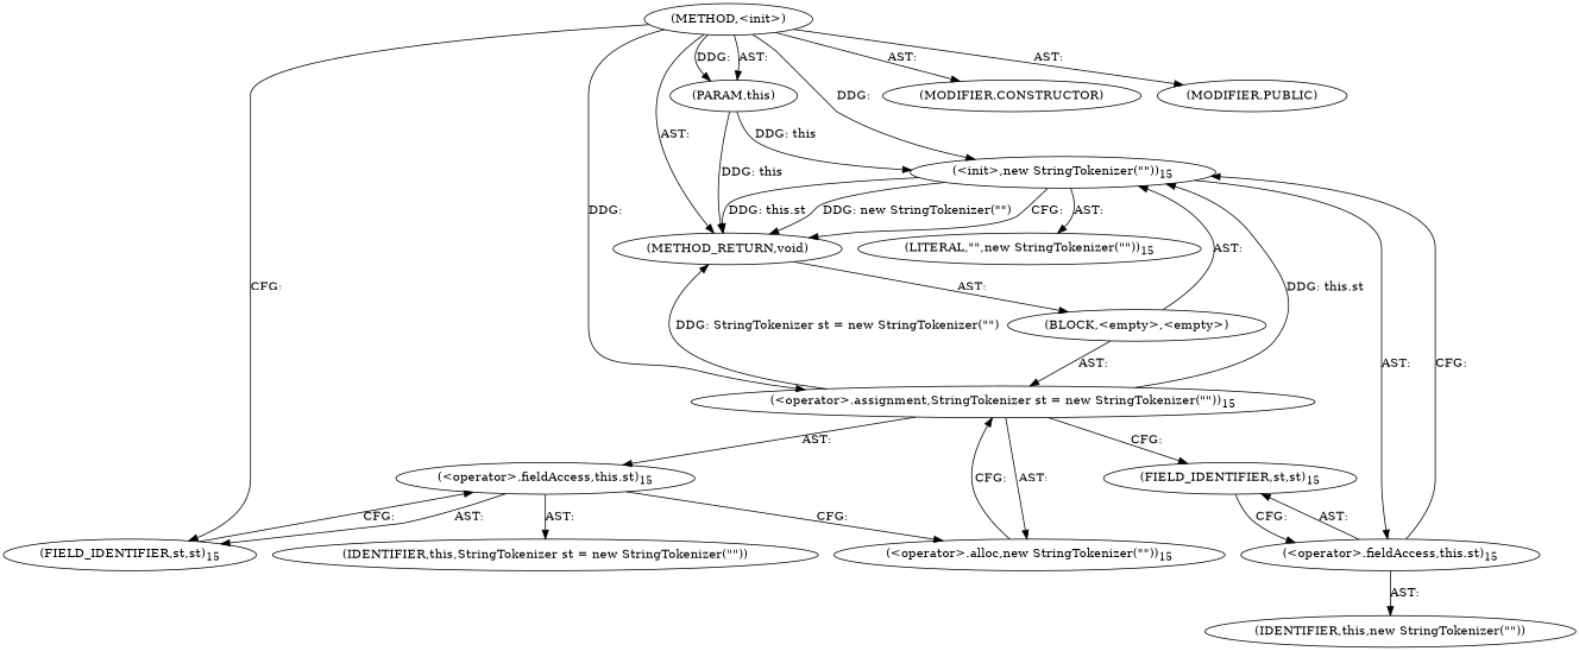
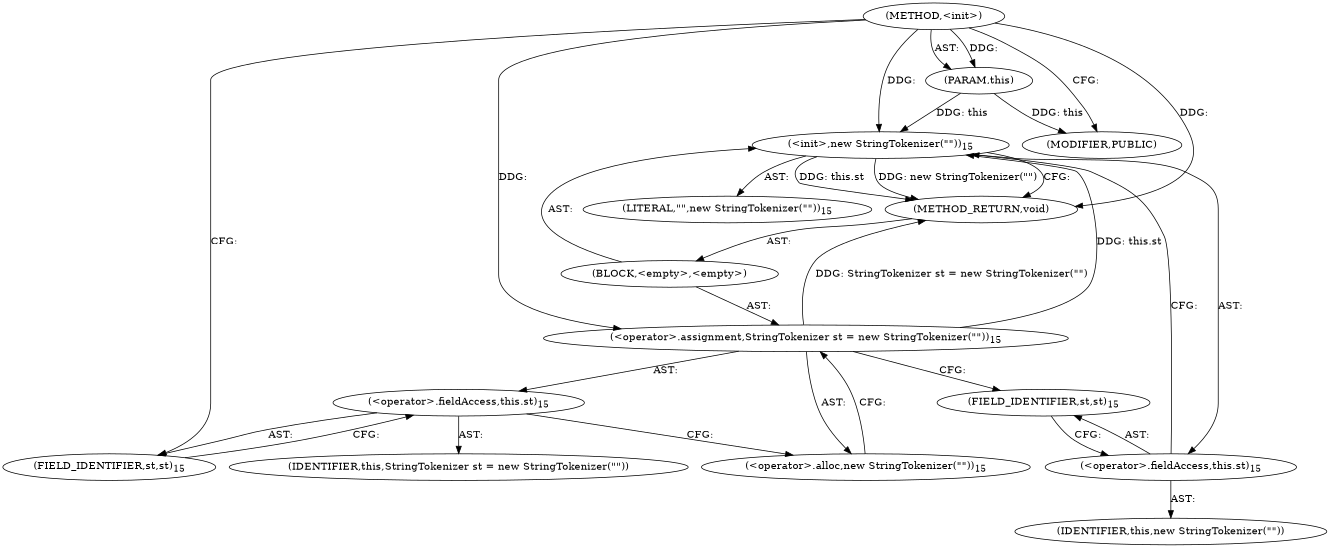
  digraph {
    n1 [label=<(METHOD,&lt;init&gt;)>]
    n2 [label=<(PARAM,this)>]
    n3 [label=<(&lt;operator&gt;.assignment,StringTokenizer st = new StringTokenizer(&quot;&quot;))<SUB>15</SUB>>]
    n4 [label=<(FIELD_IDENTIFIER,st,st)<SUB>15</SUB>>]
    n5 [label=<(&lt;init&gt;,new StringTokenizer(&quot;&quot;))<SUB>15</SUB>>]
-   n6 [label=<(MODIFIER,CONSTRUCTOR)>]
    n7 [label=<(MODIFIER,PUBLIC)>]
    n8 [label=<(METHOD_RETURN,void)>]
    n9 [label=<(BLOCK,&lt;empty&gt;,&lt;empty&gt;)>]
    n10 [label=<(&lt;operator&gt;.fieldAccess,this.st)<SUB>15</SUB>>]
    n11 [label=<(&lt;operator&gt;.alloc,new StringTokenizer(&quot;&quot;))<SUB>15</SUB>>]
    n12 [label=<(FIELD_IDENTIFIER,st,st)<SUB>15</SUB>>]
    n13 [label=<(&lt;operator&gt;.fieldAccess,this.st)<SUB>15</SUB>>]
    n14 [label=<(LITERAL,&quot;&quot;,new StringTokenizer(&quot;&quot;))<SUB>15</SUB>>]
    n15 [label=<(IDENTIFIER,this,StringTokenizer st = new StringTokenizer(&quot;&quot;))>]
    n16 [label=<(IDENTIFIER,this,new StringTokenizer(&quot;&quot;))>]
    n1 -> n2 [label="AST: "]
    n1 -> n2 [label="DDG: "]
    n1 -> n3 [label="DDG: "]
    n1 -> n4 [label="CFG: "]
    n1 -> n5 [label="DDG: "]
-   n1 -> n6 [label="AST: "]
-   n1 -> n7 [label="AST: "]
-   n1 -> n8 [label="AST: "]
+   n1 -> n7 [label="CFG: "]
+   n1 -> n8 [label="DDG: "]
    n2 -> n5 [label="DDG: this"]
-   n2 -> n8 [label="DDG: this"]
+   n2 -> n7 [label="DDG: this"]
    n3 -> n5 [label="DDG: this.st"]
    n3 -> n8 [label="DDG: StringTokenizer st = new StringTokenizer(&quot;&quot;)"]
    n3 -> n10 [label="AST: "]
    n3 -> n11 [label="AST: "]
    n3 -> n12 [label="CFG: "]
    n4 -> n10 [label="CFG: "]
    n5 -> n8 [label="CFG: "]
    n5 -> n8 [label="DDG: this.st"]
    n5 -> n8 [label="DDG: new StringTokenizer(&quot;&quot;)"]
    n5 -> n13 [label="AST: "]
    n5 -> n14 [label="AST: "]
    n8 -> n9 [label="AST: "]
    n9 -> n3 [label="AST: "]
    n9 -> n5 [label="AST: "]
    n10 -> n4 [label="AST: "]
    n10 -> n11 [label="CFG: "]
    n10 -> n15 [label="AST: "]
    n11 -> n3 [label="CFG: "]
    n12 -> n13 [label="CFG: "]
    n13 -> n5 [label="CFG: "]
    n13 -> n12 [label="AST: "]
    n13 -> n16 [label="AST: "]
  }
